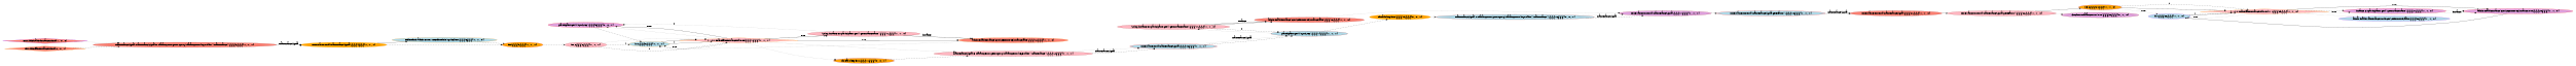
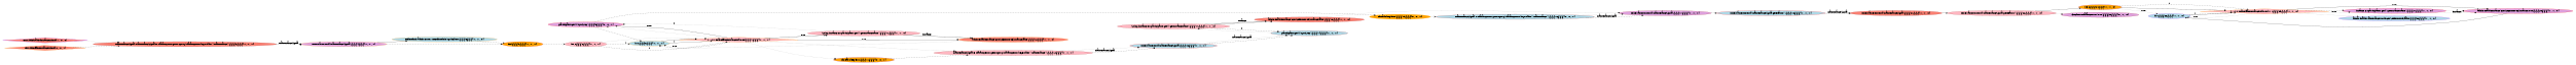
  digraph {
    rankdir=LR
    node [color=brown fillcolor=lightblue shape=ellipse style=filled]
    edge [arrowhead=diamond style=dashed]
    n1 [fillcolor=plum label="Assert.assertNotNull(maintenanceSignal)@@@17@@@['1', '1', '1']"]
    n2 [color=red label="Assert.assertNotNull(maintenanceSignal.getReason())@@@18@@@['1', '1', '1']"]
    n3 [fillcolor=salmon label="Assert.assertNotNull(maintenanceSignal)@@@21@@@['1', '1', '0']"]
    n4 [color=purple label="admin.enableMaintenanceMode(CLUSTER_NAME,false)@@@30@@@['1', '1', '0']"]
    n5 [fillcolor=lightpink label="i = 2@@@6@@@['1', '1', '1']"]
    n6 [color=darkorange fillcolor=lightpink label="i < 2 + _maxOfflineInstancesAllowed@@@7@@@['1', '1', '1']" shape=diamond]
    n7 [color=darkorange label="i++@@@8@@@['1', '1', '1']"]
    n8 [color=red fillcolor=plum label="_participants.get(i).syncStop()@@@9@@@['0', '0', '1']"]
    n9 [color=purple fillcolor=orange label="Thread.sleep(500)@@@11@@@['0', '0', '1']"]
    n10 [fillcolor=lightpink label="maintenanceSignal = _dataAccessor.getProperty(_dataAccessor.keyBuilder().maintenance())@@@12@@@['1', '1', '1']"]
    n11 [color=darkorange fillcolor=salmon label="admin.enableInstance(CLUSTER_NAME,instance,false)@@@12@@@['1', '1', '0']"]
    n12 [fillcolor=lightpink label="String instance = _participants.get(i).getInstanceName()@@@11@@@['1', '1', '0']"]
    n13 [color=red label="Assert.assertNull(maintenanceSignal)@@@13@@@['1', '1', '1']"]
    n14 [label="_participants.get(i).syncStop()@@@14@@@['1', '1', '1']"]
    n15 [fillcolor=lightpink label="String instance = _participants.get(i).getInstanceName()@@@17@@@['1', '1', '0']"]
    n16 [color=darkorange fillcolor=orange label="Thread.sleep(500)@@@15@@@['0', '0', '1']"]
    n17 [fillcolor=lightpink label="Assert.assertNotNull(maintenanceSignal.getReason())@@@22@@@['1', '1', '0']"]
    n18 [color=purple fillcolor=orange label="i = 2@@@24@@@['1', '1', '0']"]
    n19 [fillcolor=plum label="checkForRebalanceError(true)@@@23@@@['0', '1', '0']"]
    n20 [color=darkorange label="HelixAdmin admin = new ZKHelixAdmin(_gZkClient)@@@6@@@['1', '1', '0']"]
    n21 [color=red fillcolor=orange label="int i@@@5@@@['1', '1', '1']"]
    n22 [fillcolor=salmon label="admin.enableInstance(CLUSTER_NAME,instance,false)@@@18@@@['1', '1', '0']"]
    n23 [color=purple label="i++@@@26@@@['1', '1', '0']"]
    n24 [color=darkorange fillcolor=lightpink label="i < 2 + _maxOfflineInstancesAllowed + 1@@@25@@@['1', '1', '0']" shape=diamond]
    n25 [color=red fillcolor=plum label="admin.enableInstance(CLUSTER_NAME,instance,true)@@@28@@@['1', '1', '0']"]
    n26 [color=red fillcolor=plum label="instance = _participants.get(i).getInstanceName()@@@27@@@['1', '1', '0']"]
    n27 [color=purple fillcolor=salmon label="testWithDisabledInstancesLimit['1', '0', '0']" shape=diamond]
    n28 [fillcolor=salmon label="MaintenanceSignal maintenanceSignal = _dataAccessor.getProperty(_dataAccessor.keyBuilder().maintenance())@@@3@@@['1', '1', '1']"]
-   n29 [color=darkorange fillcolor=orange label="Assert.assertNull(maintenanceSignal)@@@4@@@['1', '1', '1']"]
+   n29 [color=darkorange fillcolor=plum label="Assert.assertNull(maintenanceSignal)@@@4@@@['1', '1', '1']"]
    n30 [label="maintenanceSignal = _dataAccessor.getProperty(_dataAccessor.keyBuilder().maintenance())@@@16@@@['0', '0', '1']"]
    n31 [color=darkorange fillcolor=salmon label="testWithOfflineInstancesLimit['0', '0', '1']" shape=diamond]
    n1 -> n2
    n2 -> n3 [arrowhead=vee label=maintenanceSignal style=dotted]
    n2 -> n3 [arrowhead=vee]
    n3 -> n17 [arrowhead=vee style=solid]
    n5 -> n6 [arrowhead=box style=dotted]
    n5 -> n6 [label=i]
    n5 -> n7 [arrowhead=vee label=i]
    n6 -> n7 [arrowhead=box label=true]
    n6 -> n8 [arrowhead=vee style=dotted]
    n6 -> n8 [label=true style=solid]
    n6 -> n9 [arrowhead=box style=dotted]
    n6 -> n10 [arrowhead=box style=dotted]
    n6 -> n11 [arrowhead=box label=true style=solid]
    n6 -> n12 [arrowhead=vee label=true style=solid]
    n6 -> n12 [arrowhead=box style=dotted]
    n7 -> n6 [arrowhead=box style=solid]
    n7 -> n6 [arrowhead=vee label=i style=solid]
    n8 -> n7
    n9 -> n10
    n10 -> n13 [arrowhead=box style=dotted]
    n10 -> n13 [arrowhead=box label=maintenanceSignal]
    n11 -> n7 [style=dotted]
    n12 -> n8 [label=0 style=dotted]
    n12 -> n11 [label=instance style=dotted]
    n12 -> n11 [arrowhead=vee style=solid]
    n13 -> n14 [arrowhead=box label=maintenanceSignal style=dotted]
    n13 -> n14
    n14 -> n15 [style=dotted]
-   n14 -> n16
+   n8 -> n16
    n15 -> n14 [arrowhead=box label=0]
    n15 -> n22 [arrowhead=box label=instance style=solid]
    n15 -> n22 [arrowhead=box style=solid]
    n16 -> n30 [arrowhead=vee]
    n17 -> n18 [arrowhead=vee style=solid]
    n17 -> n19 [arrowhead=vee style=dotted]
    n18 -> n23 [arrowhead=vee label=true style=dotted]
    n18 -> n24 [arrowhead=vee label=i]
    n18 -> n24 [arrowhead=box style=solid]
    n20 -> n21 [arrowhead=vee]
    n21 -> n5 [arrowhead=vee]
    n22 -> n1 [style=dotted]
    n23 -> n24 [label=i]
    n23 -> n24 [arrowhead=vee style=solid]
    n24 -> n4 [style=dotted]
    n24 -> n23 [arrowhead=vee label=true style=dotted]
    n24 -> n25 [arrowhead=vee label=true style=solid]
    n24 -> n26 [label=true style=dotted]
    n24 -> n26 [arrowhead=vee]
    n25 -> n23 [style=solid]
    n26 -> n25 [label=instance style=dotted]
    n26 -> n25 [arrowhead=box style=dotted]
    n27 -> n28 [style=dotted]
    n28 -> n29 [arrowhead=box label=maintenanceSignal]
    n28 -> n29 [arrowhead=box]
    n29 -> n20 [style=solid]
    n29 -> n21
    n30 -> n1 [label=maintenanceSignal]
    n30 -> n1 [style=dotted]
    n31 -> n28 [arrowhead=vee]
  }
